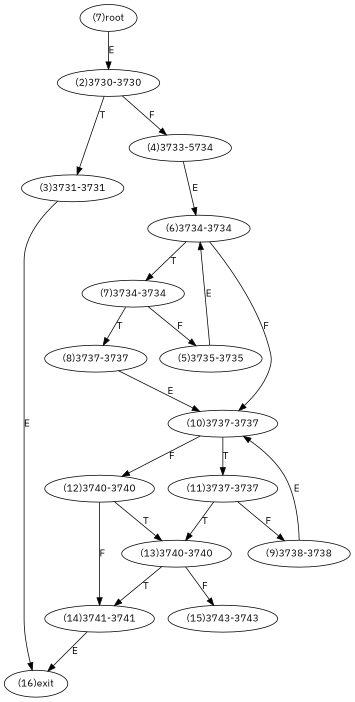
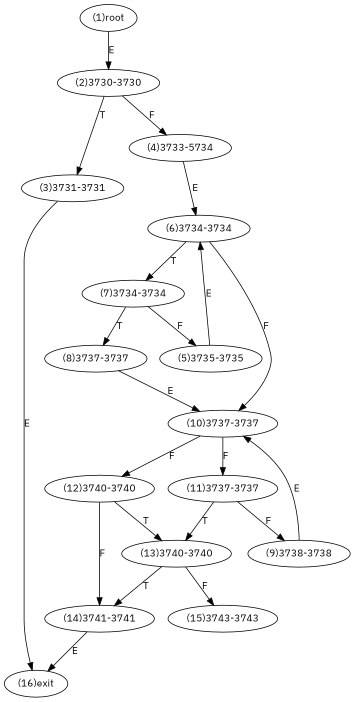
  digraph {
    fontname="IBM Plex Sans"
    node [fontname="IBM Plex Sans"]
    edge [fontname="IBM Plex Sans"]
-   n1 [label="(7)root"]
+   n1 [label="(1)root"]
    n2 [label="(2)3730-3730"]
    n3 [label="(3)3731-3731"]
    n4 [label="(4)3733-5734"]
    n5 [label="(16)exit"]
    n6 [label="(6)3734-3734"]
    n7 [label="(7)3734-3734"]
    n8 [label="(10)3737-3737"]
    n9 [label="(5)3735-3735"]
    n10 [label="(8)3737-3737"]
    n11 [label="(11)3737-3737"]
    n12 [label="(12)3740-3740"]
    n13 [label="(9)3738-3738"]
    n14 [label="(13)3740-3740"]
    n15 [label="(14)3741-3741"]
    n16 [label="(15)3743-3743"]
    n1 -> n2 [label=E]
    n2 -> n3 [label=T]
    n2 -> n4 [label=F]
    n3 -> n5 [label=E]
    n4 -> n6 [label=E]
    n6 -> n7 [label=T]
    n6 -> n8 [label=F]
    n7 -> n9 [label=F]
    n7 -> n10 [label=T]
-   n8 -> n11 [label=T]
+   n8 -> n11 [label=F]
    n8 -> n12 [label=F]
    n9 -> n6 [label=E]
    n10 -> n8 [label=E]
    n11 -> n13 [label=F]
    n11 -> n14 [label=T]
    n12 -> n14 [label=T]
    n12 -> n15 [label=F]
    n13 -> n8 [label=E]
    n14 -> n15 [label=T]
    n14 -> n16 [label=F]
    n15 -> n5 [label=E]
  }
